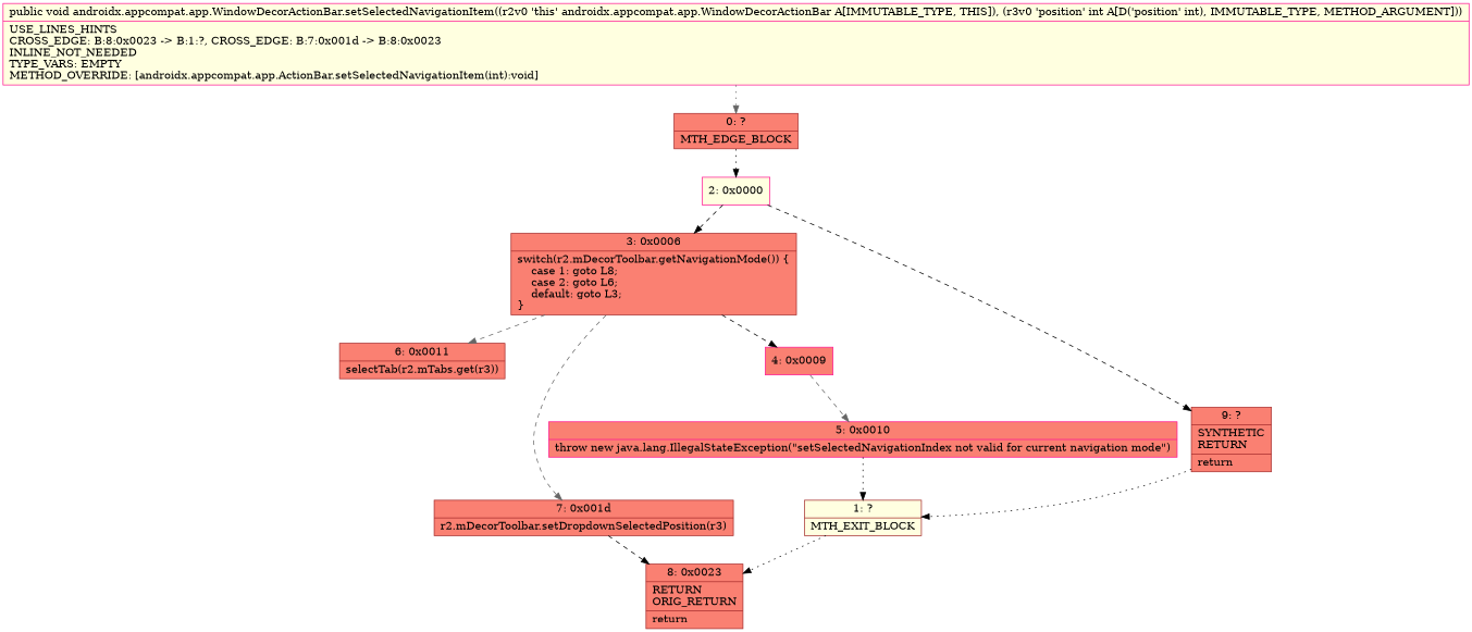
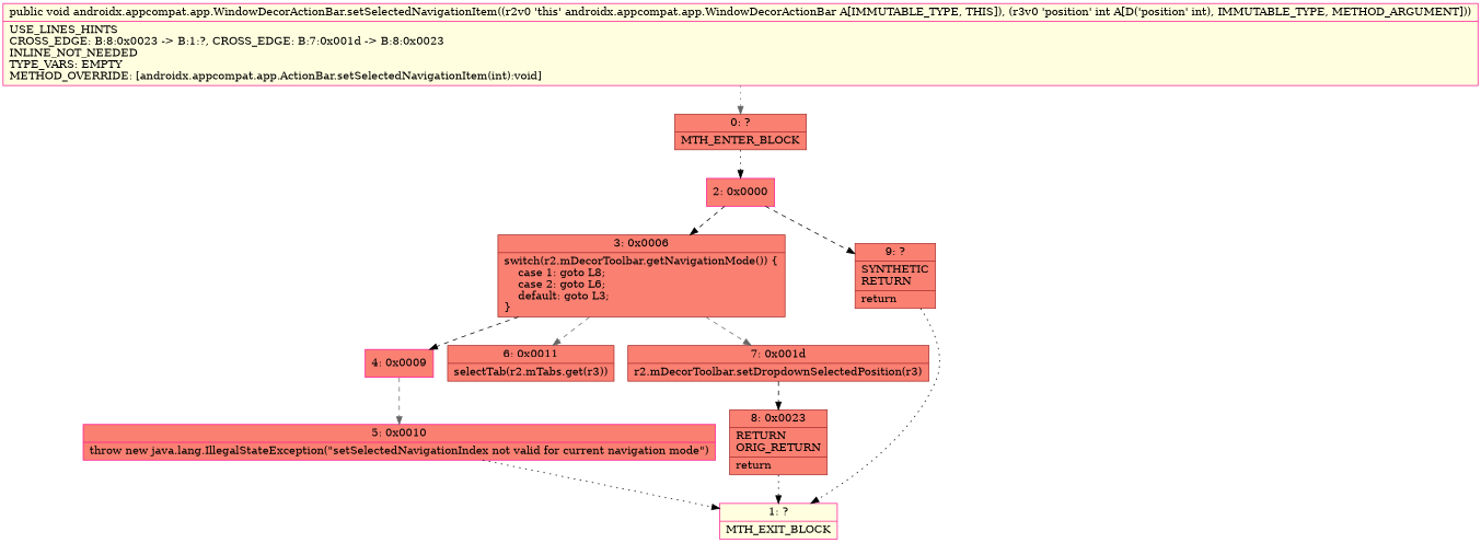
  digraph {
    node [color=brown fillcolor=salmon shape=record style=filled]
    edge [color=black style=dashed]
-   n1 [label="{0\:\ ?|MTH_EDGE_BLOCK\l}"]
-   n2 [color=deeppink fillcolor=lightyellow label="{2\:\ 0x0000}"]
+   n1 [label="{0\:\ ?|MTH_ENTER_BLOCK\l}"]
+   n2 [color=deeppink label="{2\:\ 0x0000}"]
    n3 [label="{3\:\ 0x0006|switch(r2.mDecorToolbar.getNavigationMode()) \{\l    case 1: goto L8;\l    case 2: goto L6;\l    default: goto L3;\l\}\l}"]
    n4 [label="{9\:\ ?|SYNTHETIC\lRETURN\l|return\l}"]
    n5 [color=deeppink label="{4\:\ 0x0009}"]
    n6 [label="{6\:\ 0x0011|selectTab(r2.mTabs.get(r3))\l}"]
    n7 [label="{7\:\ 0x001d|r2.mDecorToolbar.setDropdownSelectedPosition(r3)\l}"]
    n8 [color=deeppink label="{5\:\ 0x0010|throw new java.lang.IllegalStateException(\"setSelectedNavigationIndex not valid for current navigation mode\")\l}"]
    n9 [label="{8\:\ 0x0023|RETURN\lORIG_RETURN\l|return\l}"]
-   n10 [fillcolor=lightyellow label="{1\:\ ?|MTH_EXIT_BLOCK\l}"]
+   n10 [color=deeppink fillcolor=lightyellow label="{1\:\ ?|MTH_EXIT_BLOCK\l}"]
    n11 [color=deeppink fillcolor=lightyellow label="{public void androidx.appcompat.app.WindowDecorActionBar.setSelectedNavigationItem((r2v0 'this' androidx.appcompat.app.WindowDecorActionBar A[IMMUTABLE_TYPE, THIS]), (r3v0 'position' int A[D('position' int), IMMUTABLE_TYPE, METHOD_ARGUMENT]))  | USE_LINES_HINTS\lCROSS_EDGE: B:8:0x0023 \-\> B:1:?, CROSS_EDGE: B:7:0x001d \-\> B:8:0x0023\lINLINE_NOT_NEEDED\lTYPE_VARS: EMPTY\lMETHOD_OVERRIDE: [androidx.appcompat.app.ActionBar.setSelectedNavigationItem(int):void]\l}"]
    n1 -> n2 [style=dotted]
    n2 -> n3
    n2 -> n4
    n3 -> n5
    n3 -> n6 [color=gray40]
    n3 -> n7 [color=gray40]
    n4 -> n10 [style=dotted]
    n5 -> n8 [color=gray40]
    n7 -> n9
    n8 -> n10 [style=dotted]
-   n10 -> n9 [style=dotted]
+   n9 -> n10 [style=dotted]
    n11 -> n1 [color=gray40 style=dotted]
  }
